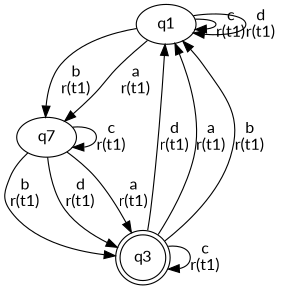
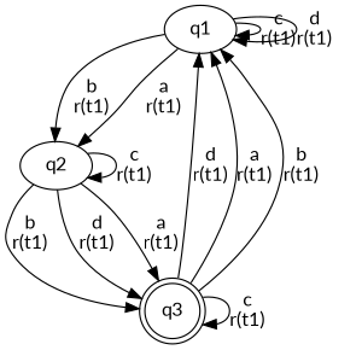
  digraph {
    fontname=Lato
    node [fontname=Lato]
    edge [fontname=Lato]
    n1 [label=q1]
-   n2 [label=q7]
+   n2 [label=q2]
    n3 [label=q3 shape=doublecircle]
    n1 -> n1 [label="c\nr(t1)\n"]
    n1 -> n1 [label="d\nr(t1)\n"]
    n1 -> n2 [label="b\nr(t1)\n"]
    n1 -> n2 [label="a\nr(t1)\n"]
    n2 -> n2 [label="c\nr(t1)\n"]
    n2 -> n3 [label="b\nr(t1)\n"]
    n2 -> n3 [label="d\nr(t1)\n"]
    n2 -> n3 [label="a\nr(t1)\n"]
    n3 -> n1 [label="d\nr(t1)\n"]
    n3 -> n1 [label="a\nr(t1)\n"]
    n3 -> n1 [label="b\nr(t1)\n"]
    n3 -> n3 [label="c\nr(t1)\n"]
  }
